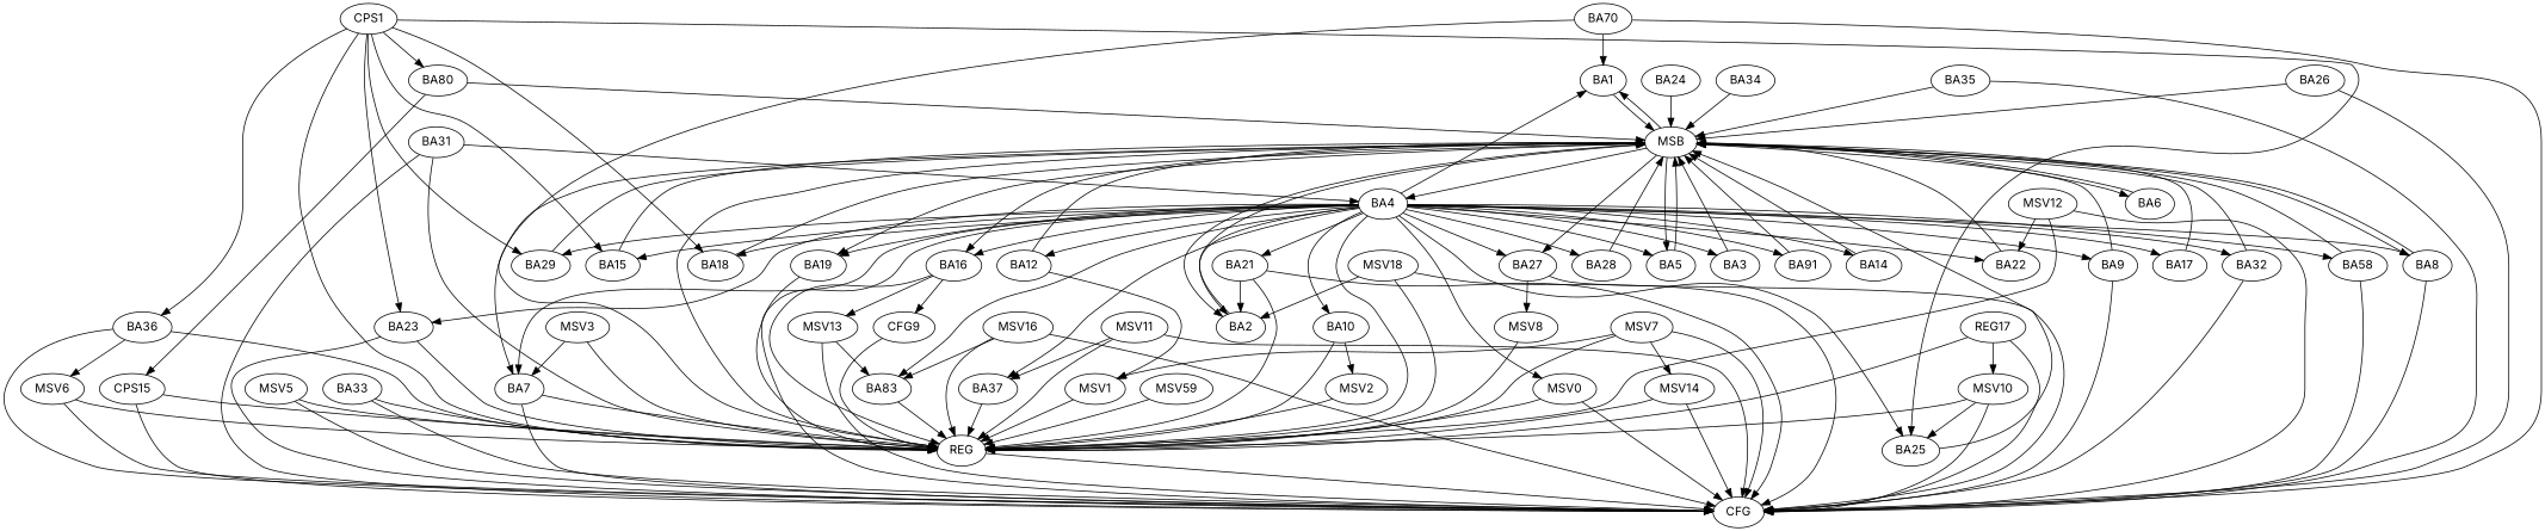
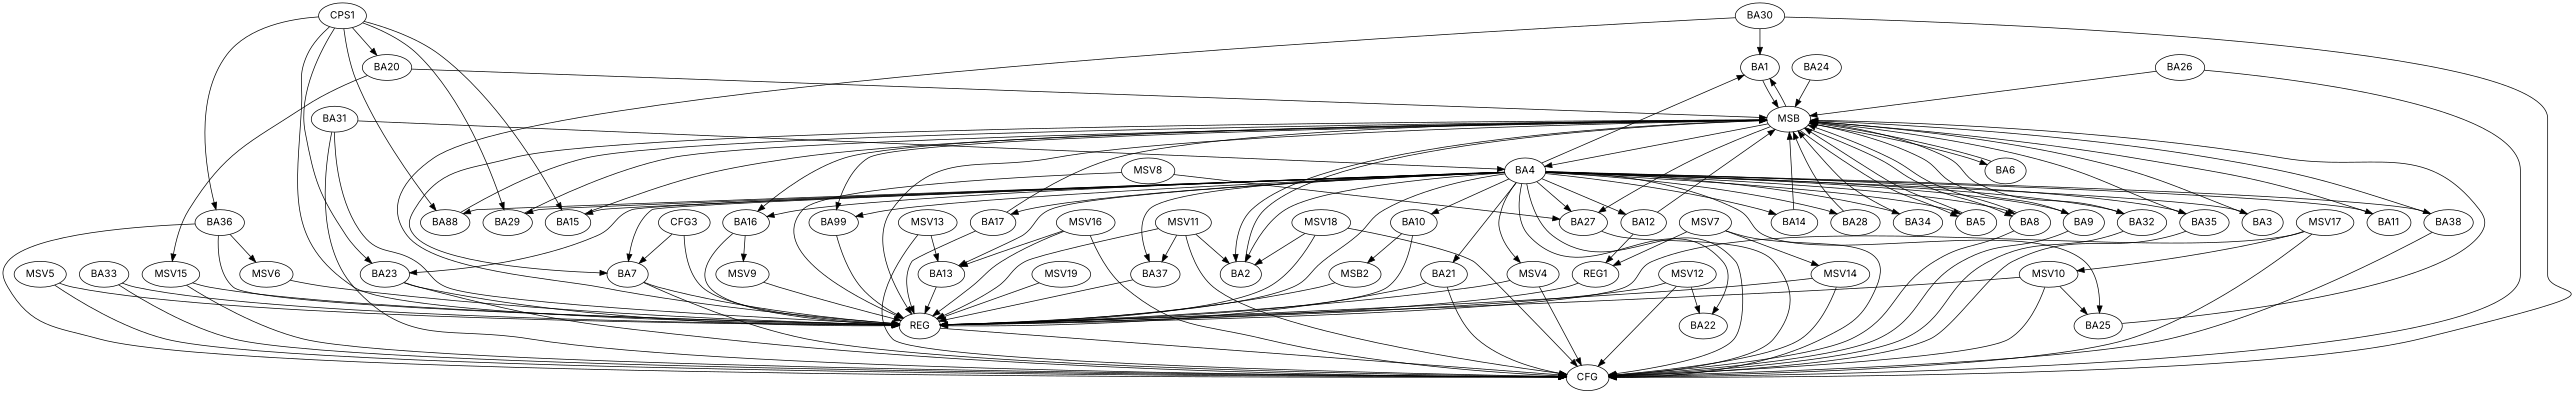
  strict digraph {
    fontname=Inter
    node [fontname=Inter]
    edge [fontname=Inter]
    n1 [label=BA1]
    n2 [label=MSB]
    n3 [label=BA2]
    n4 [label=BA4]
    n5 [label=BA5]
    n6 [label=BA7]
    n7 [label=BA8]
    n8 [label=BA16]
-   n9 [label=BA19]
+   n9 [label=BA99]
    n10 [label=BA27]
    n11 [label=REG]
    n12 [label=BA6]
    n13 [label=BA3]
    n14 [label=BA9]
    n15 [label=BA10]
-   n16 [label=BA91]
+   n16 [label=BA11]
    n17 [label=BA12]
-   n18 [label=BA83]
+   n18 [label=BA13]
    n19 [label=BA14]
    n20 [label=BA15]
    n21 [label=BA17]
-   n22 [label=BA18]
+   n22 [label=BA88]
    n23 [label=BA21]
    n24 [label=BA22]
    n25 [label=BA23]
    n26 [label=BA25]
    n27 [label=BA28]
    n28 [label=BA29]
    n29 [label=BA32]
    n30 [label=BA34]
    n31 [label=BA35]
    n32 [label=BA37]
-   n33 [label=BA58]
+   n33 [label=BA38]
    n34 [label=CFG]
-   n35 [label=MSV0]
-   n36 [label=MSV2]
-   n37 [label=MSV1]
-   n38 [label=CFG9]
+   n35 [label=MSV4]
+   n36 [label=MSB2]
+   n37 [label=REG1]
+   n38 [label=MSV9]
    n39 [label=MSV13]
    n40 [label=MSV5]
-   n41 [label=BA80]
-   n42 [label=CPS15]
+   n41 [label=BA20]
+   n42 [label=MSV15]
    n43 [label=BA24]
    n44 [label=BA26]
-   n45 [label=BA70]
+   n45 [label=BA30]
    n46 [label=BA31]
    n47 [label=BA33]
    n48 [label=BA36]
    n49 [label=MSV6]
    n50 [label=CPS1]
-   n51 [label=MSV3]
+   n51 [label=CFG3]
    n52 [label=MSV7]
    n53 [label=MSV14]
    n54 [label=MSV8]
    n55 [label=MSV10]
    n56 [label=MSV11]
    n57 [label=MSV12]
    n58 [label=MSV16]
-   n59 [label=REG17]
+   n59 [label=MSV17]
    n60 [label=MSV18]
-   n61 [label=MSV59]
+   n61 [label=MSV19]
    n1 -> n2
    n2 -> n1
    n2 -> n3
    n2 -> n4
    n2 -> n5
    n2 -> n6
    n2 -> n7
    n2 -> n8
    n2 -> n9
    n2 -> n10
    n2 -> n11
    n2 -> n12
    n3 -> n2
    n4 -> n1
    n4 -> n3
    n4 -> n5
    n4 -> n6
    n4 -> n7
    n4 -> n8
    n4 -> n9
    n4 -> n10
    n4 -> n11
    n4 -> n13
    n4 -> n14
    n4 -> n15
    n4 -> n16
    n4 -> n17
    n4 -> n18
    n4 -> n19
    n4 -> n20
    n4 -> n21
    n4 -> n22
    n4 -> n23
    n4 -> n24
    n4 -> n25
    n4 -> n26
    n4 -> n27
    n4 -> n28
    n4 -> n29
+   n4 -> n30
+   n4 -> n31
    n4 -> n32
    n4 -> n33
    n4 -> n34
    n4 -> n35
    n5 -> n2
    n6 -> n11
    n6 -> n34
    n7 -> n2
    n7 -> n34
    n8 -> n11
    n8 -> n38
-   n8 -> n39
    n9 -> n11
    n10 -> n34
    n11 -> n34
    n12 -> n2
    n13 -> n2
    n14 -> n2
    n14 -> n34
    n15 -> n11
    n15 -> n36
    n16 -> n2
    n17 -> n2
    n17 -> n37
    n18 -> n11
    n19 -> n2
    n20 -> n2
    n21 -> n2
    n22 -> n2
-   n23 -> n3
+   n56 -> n3
    n23 -> n11
    n23 -> n34
-   n24 -> n2
    n25 -> n11
    n25 -> n34
    n26 -> n2
    n27 -> n2
    n28 -> n2
    n29 -> n2
    n29 -> n34
    n30 -> n2
    n31 -> n2
    n31 -> n34
    n32 -> n11
    n33 -> n2
    n33 -> n34
    n35 -> n11
    n35 -> n34
    n36 -> n11
    n37 -> n11
    n38 -> n11
    n39 -> n18
    n39 -> n34
    n40 -> n11
    n40 -> n34
    n41 -> n2
    n41 -> n42
    n42 -> n11
    n42 -> n34
    n43 -> n2
    n44 -> n2
    n44 -> n34
    n45 -> n1
    n45 -> n11
    n45 -> n34
    n46 -> n4
    n46 -> n11
    n46 -> n34
    n47 -> n11
    n47 -> n34
    n48 -> n11
    n48 -> n34
    n48 -> n49
    n49 -> n11
-   n49 -> n34
    n50 -> n11
    n50 -> n20
    n50 -> n22
    n50 -> n25
-   n50 -> n26
    n50 -> n28
    n50 -> n41
    n50 -> n48
    n51 -> n6
    n51 -> n11
-   n52 -> n11
+   n21 -> n11
    n52 -> n34
    n52 -> n37
    n52 -> n53
    n53 -> n11
    n53 -> n34
-   n10 -> n54
+   n54 -> n10
    n54 -> n11
    n55 -> n11
    n55 -> n26
    n55 -> n34
    n56 -> n11
    n56 -> n32
    n56 -> n34
    n57 -> n11
    n57 -> n24
    n57 -> n34
    n58 -> n11
    n58 -> n18
    n58 -> n34
    n59 -> n11
    n59 -> n34
    n59 -> n55
    n60 -> n3
    n60 -> n11
    n60 -> n34
    n61 -> n11
  }
